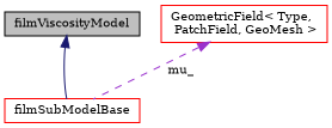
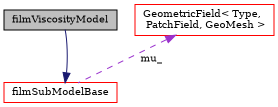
  digraph {
    fontname="DejaVu Serif"
    node [color=red fontname="DejaVu Serif" fontsize=10 shape=record]
    edge [dir=back fontname="DejaVu Serif" fontsize=10 labelfontname=FreeSans labelfontsize=10]
    n1 [color=black fillcolor=grey75 fontcolor=black height=0.2 label=filmViscosityModel style=filled width=0.4]
    n2 [height=0.2 label=filmSubModelBase width=0.4]
    n3 [height=0.2 label="GeometricField\< Type,\l PatchField, GeoMesh \>" width=0.4]
-   n1 -> n2 [color=midnightblue style=solid]
+   n2 -> n1 [color=midnightblue style=solid]
    n3 -> n2 [color=darkorchid3 label=" mu_" style=dashed]
  }
